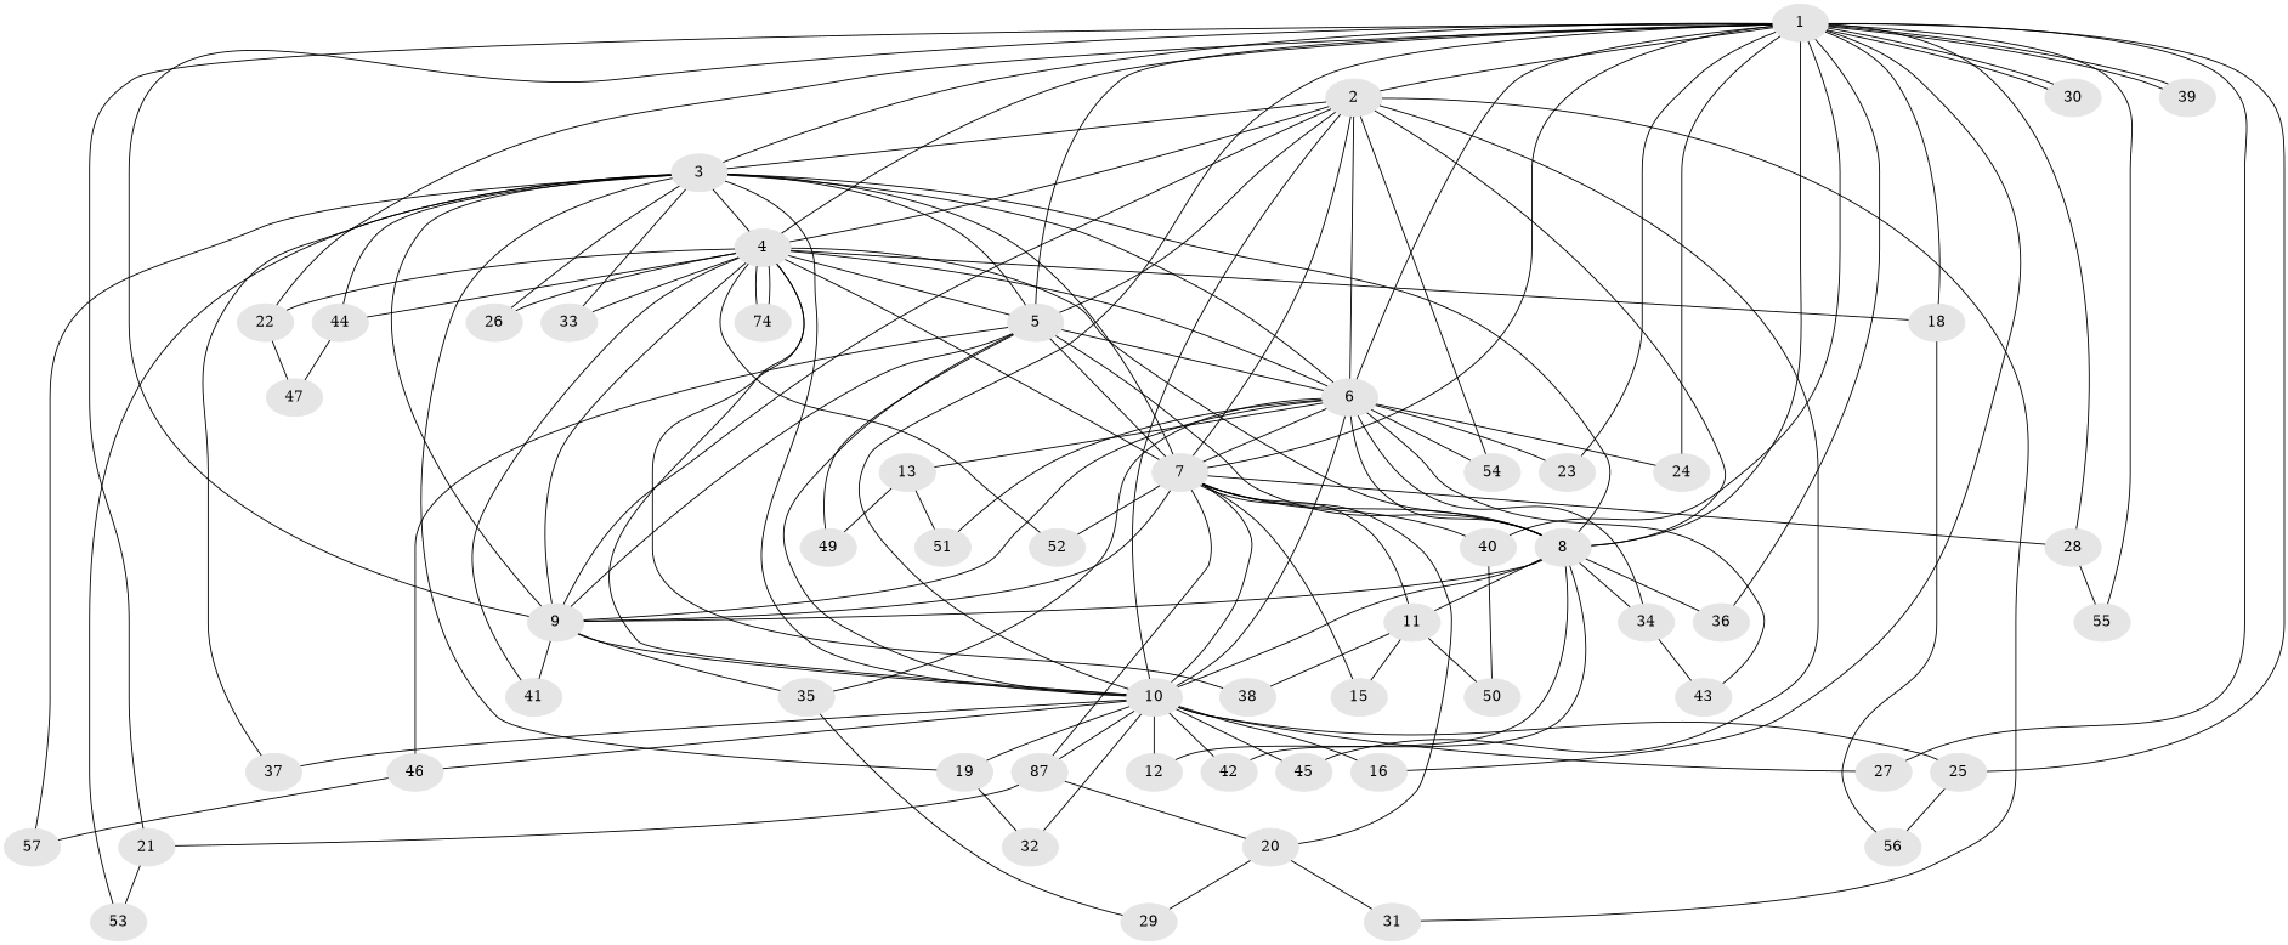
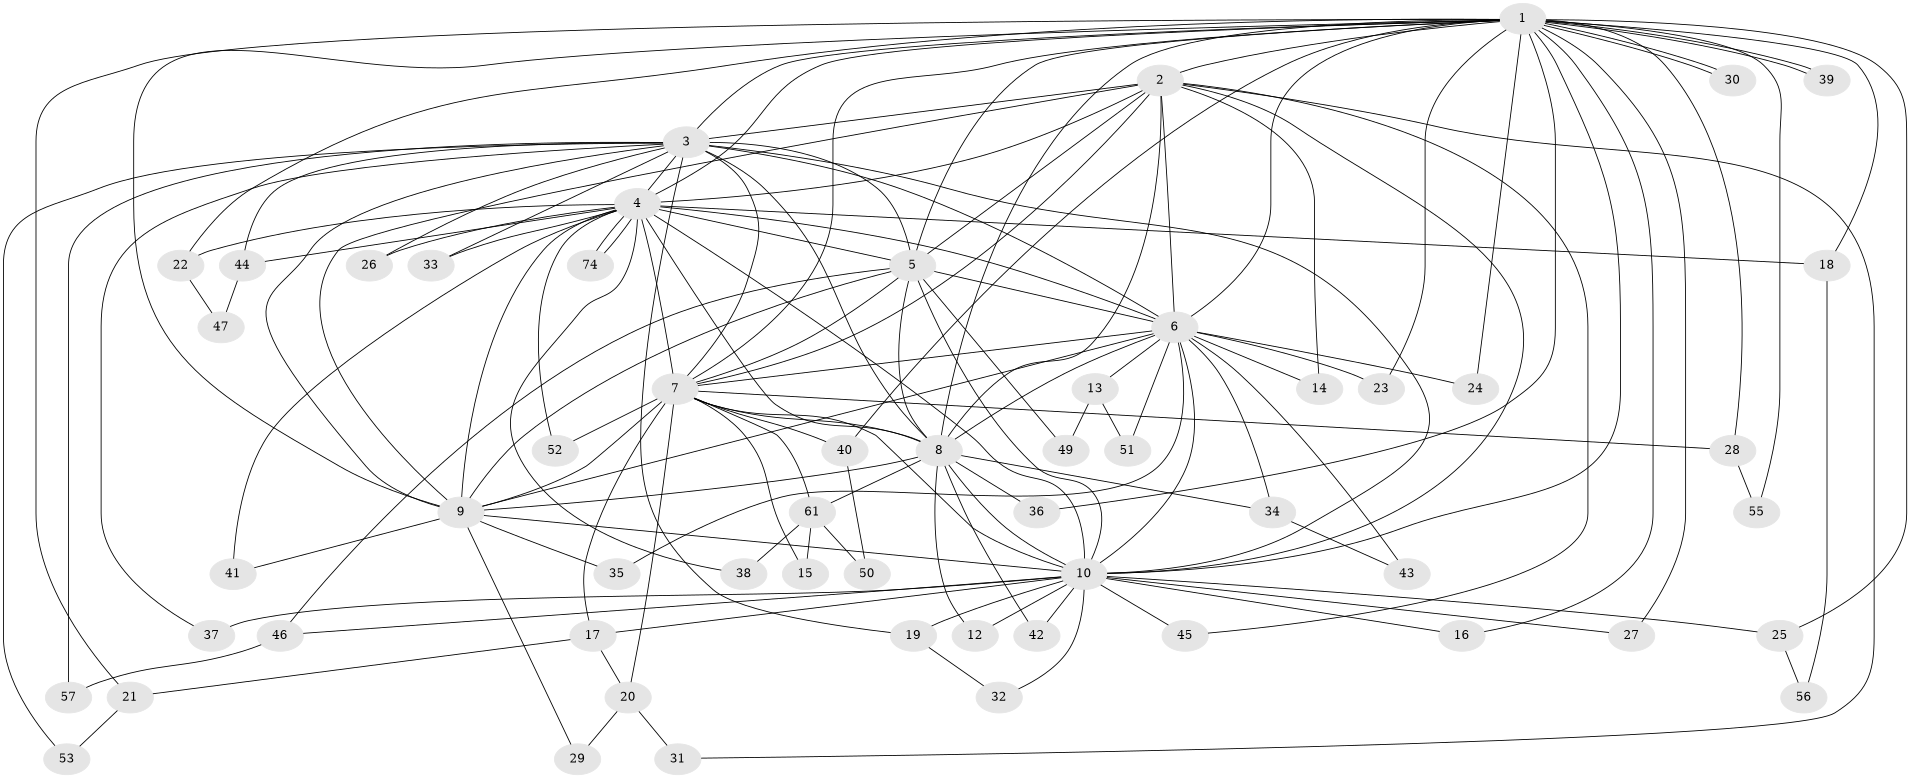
  graph {
    node [color=gray90 style=filled]
    1
    2
    3
    4
    5
    6
    7
    8
    9
    10
    16
    18
    21
    22
    23
    24
    25
    27
    28
    30
    36
    39
    40
    55
-   14 [label=54]
+   14
    31
    45
    19
    26
    33
    37
    44
    53
    57
    38
    41
    52
    n38 [label=74]
    46
    49
    13
    34
    35
    43
    51
-   11
+   11 [label=61]
    15
-   17 [label=87]
+   17
    20
    12
    42
    29
    32
    56
    47
    50
    1 -- 2
    1 -- 3
    1 -- 4
    1 -- 5
    1 -- 6
    1 -- 7
    1 -- 8
    1 -- 9
    1 -- 10
    1 -- 16
    1 -- 18
    1 -- 21
    1 -- 22
    1 -- 23
    1 -- 24
    1 -- 25
    1 -- 27
    1 -- 28
    1 -- 30
    1 -- 30
    1 -- 36
    1 -- 39
    1 -- 39
    1 -- 40
    1 -- 55
    2 -- 3
    2 -- 4
    2 -- 5
    2 -- 6
    2 -- 7
    2 -- 8
    2 -- 9
    2 -- 10
    2 -- 14
    2 -- 31
    2 -- 45
    3 -- 4
    3 -- 5
    3 -- 6
    3 -- 7
    3 -- 8
    3 -- 9
    3 -- 10
    3 -- 19
    3 -- 26
    3 -- 33
    3 -- 37
    3 -- 44
    3 -- 53
    3 -- 57
    4 -- 5
    4 -- 6
    4 -- 7
    4 -- 8
    4 -- 9
    4 -- 10
    4 -- 18
    4 -- 22
    4 -- 26
    4 -- 33
    4 -- 44
    4 -- 38
    4 -- 41
    4 -- 52
    4 -- n38
    4 -- n38
    5 -- 6
    5 -- 7
    5 -- 8
    5 -- 9
    5 -- 10
    5 -- 46
    5 -- 49
    6 -- 7
    6 -- 8
    6 -- 9
    6 -- 10
    6 -- 23
    6 -- 24
    6 -- 14
    6 -- 13
    6 -- 34
    6 -- 35
    6 -- 43
    6 -- 51
    7 -- 8
    7 -- 9
    7 -- 10
    7 -- 28
    7 -- 40
    7 -- 52
    7 -- 11
    7 -- 15
    7 -- 17
    7 -- 20
    8 -- 9
    8 -- 10
    8 -- 36
    8 -- 34
    8 -- 11
    8 -- 12
    8 -- 42
    9 -- 10
    9 -- 41
    9 -- 35
-   35 -- 29
+   9 -- 29
    10 -- 16
    10 -- 25
    10 -- 27
    10 -- 45
    10 -- 19
    10 -- 37
    10 -- 46
    10 -- 17
    10 -- 12
    10 -- 42
    10 -- 32
    18 -- 56
    21 -- 53
    22 -- 47
    25 -- 56
    28 -- 55
    40 -- 50
    19 -- 32
    44 -- 47
    46 -- 57
    13 -- 49
    13 -- 51
    34 -- 43
    11 -- 38
    11 -- 15
    11 -- 50
    17 -- 21
    17 -- 20
    20 -- 31
    20 -- 29
  }
